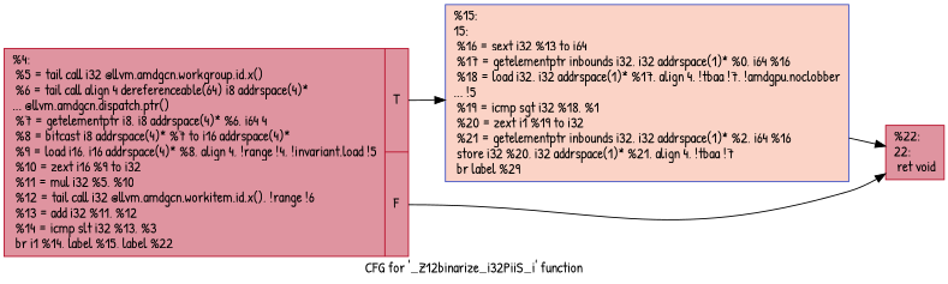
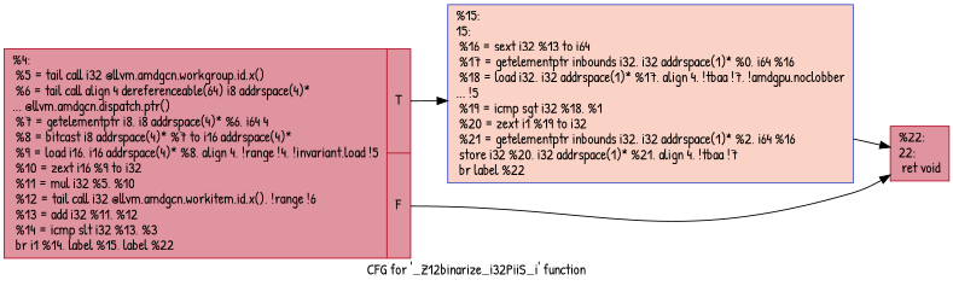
  digraph {
    label="CFG for '_Z12binarize_i32PiiS_i' function"
    rankdir=LR
    fontname="Patrick Hand"
    node [color="#b70d28ff" fillcolor="#b70d2870" shape=record style=filled fontname="Patrick Hand"]
    edge [fontname="Patrick Hand"]
    n1 [label="{%4:\l  %5 = tail call i32 @llvm.amdgcn.workgroup.id.x()\l  %6 = tail call align 4 dereferenceable(64) i8 addrspace(4)*\l... @llvm.amdgcn.dispatch.ptr()\l  %7 = getelementptr i8, i8 addrspace(4)* %6, i64 4\l  %8 = bitcast i8 addrspace(4)* %7 to i16 addrspace(4)*\l  %9 = load i16, i16 addrspace(4)* %8, align 4, !range !4, !invariant.load !5\l  %10 = zext i16 %9 to i32\l  %11 = mul i32 %5, %10\l  %12 = tail call i32 @llvm.amdgcn.workitem.id.x(), !range !6\l  %13 = add i32 %11, %12\l  %14 = icmp slt i32 %13, %3\l  br i1 %14, label %15, label %22\l|{<s0>T|<s1>F}}"]
-   n2 [color="#3d50c3ff" fillcolor="#f59c7d70" label="{%15:\l15:                                               \l  %16 = sext i32 %13 to i64\l  %17 = getelementptr inbounds i32, i32 addrspace(1)* %0, i64 %16\l  %18 = load i32, i32 addrspace(1)* %17, align 4, !tbaa !7, !amdgpu.noclobber\l... !5\l  %19 = icmp sgt i32 %18, %1\l  %20 = zext i1 %19 to i32\l  %21 = getelementptr inbounds i32, i32 addrspace(1)* %2, i64 %16\l  store i32 %20, i32 addrspace(1)* %21, align 4, !tbaa !7\l  br label %29\l}"]
+   n2 [color="#3d50c3ff" fillcolor="#f59c7d70" label="{%15:\l15:                                               \l  %16 = sext i32 %13 to i64\l  %17 = getelementptr inbounds i32, i32 addrspace(1)* %0, i64 %16\l  %18 = load i32, i32 addrspace(1)* %17, align 4, !tbaa !7, !amdgpu.noclobber\l... !5\l  %19 = icmp sgt i32 %18, %1\l  %20 = zext i1 %19 to i32\l  %21 = getelementptr inbounds i32, i32 addrspace(1)* %2, i64 %16\l  store i32 %20, i32 addrspace(1)* %21, align 4, !tbaa !7\l  br label %22\l}"]
    n3 [label="{%22:\l22:                                               \l  ret void\l}"]
    n1 -> n2 [tailport=s0]
    n1 -> n3 [tailport=s1]
    n2 -> n3
  }
